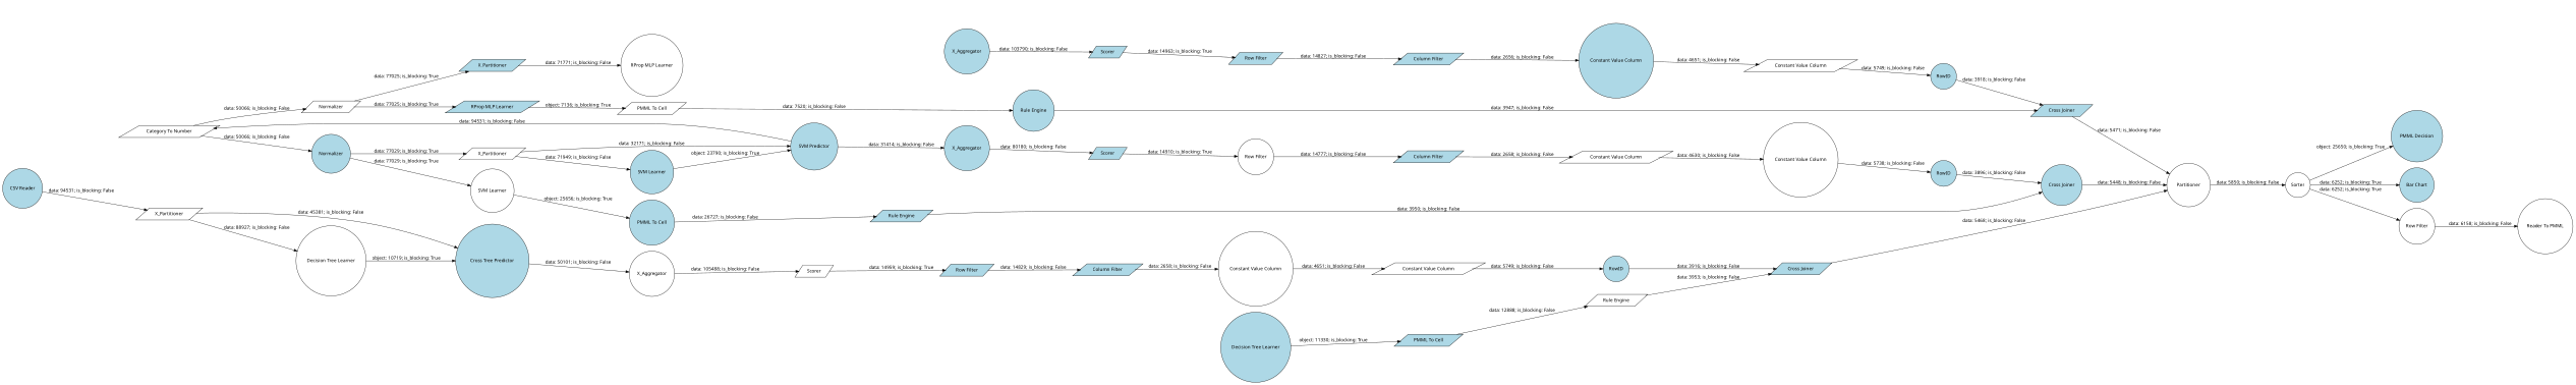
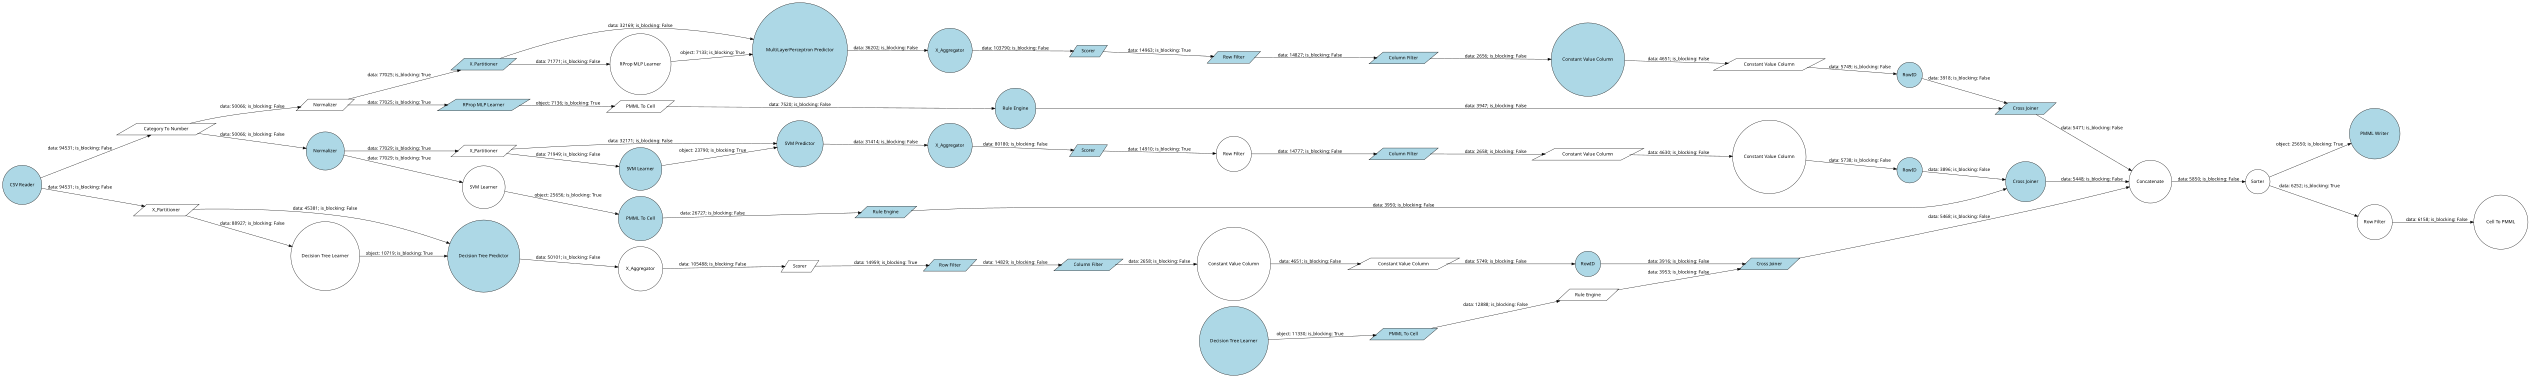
  digraph {
    fontname="Noto Sans"
    rankdir=LR
    node [fillcolor=lightblue fontname="Noto Sans" shape=circle style=filled]
    edge [fontname="Noto Sans"]
    n1 [label="Rule Engine" shape=parallelogram]
    n2 [label="Cross Joiner"]
-   n3 [fillcolor=white label=Partitioner]
+   n3 [fillcolor=white label=Concatenate]
    n4 [fillcolor=white label="RProp MLP Learner"]
+   n5 [label="MultiLayerPerceptron Predictor"]
    n6 [label=X_Aggregator]
    n7 [label="Cross Joiner" shape=parallelogram]
    n8 [fillcolor=white label=Sorter]
    n9 [label="Column Filter" shape=parallelogram]
    n10 [fillcolor=white label="Constant Value Column" shape=parallelogram]
    n11 [fillcolor=white label="Constant Value Column"]
    n12 [fillcolor=white label=Scorer shape=parallelogram]
    n13 [label="Row Filter" shape=parallelogram]
    n14 [label="Column Filter" shape=parallelogram]
    n15 [label=Scorer shape=parallelogram]
    n16 [label=RowID]
    n17 [label="Cross Joiner" shape=parallelogram]
    n18 [fillcolor=white label="Decision Tree Learner"]
-   n19 [label="Cross Tree Predictor"]
+   n19 [label="Decision Tree Predictor"]
    n20 [fillcolor=white label=X_Aggregator]
    n21 [label="Row Filter" shape=parallelogram]
    n22 [label="Column Filter" shape=parallelogram]
    n23 [fillcolor=white label="Constant Value Column"]
    n24 [fillcolor=white label="Constant Value Column" shape=parallelogram]
    n25 [label=RowID]
-   n26 [fillcolor=white label="Reader To PMML"]
-   n27 [label="PMML Decision"]
+   n26 [fillcolor=white label="Cell To PMML"]
+   n27 [label="PMML Writer"]
    n28 [label=X_Aggregator]
    n29 [label=Scorer shape=parallelogram]
    n30 [fillcolor=white label="Row Filter"]
-   n31 [label="Bar Chart"]
    n32 [label="PMML To Cell" shape=parallelogram]
    n33 [fillcolor=white label="Rule Engine" shape=parallelogram]
    n34 [label="Decision Tree Learner"]
    n35 [label="Constant Value Column"]
    n36 [fillcolor=white label="Constant Value Column" shape=parallelogram]
    n37 [fillcolor=white label="Row Filter"]
    n38 [label="SVM Learner"]
    n39 [label="SVM Predictor"]
    n40 [fillcolor=white label="SVM Learner"]
    n41 [label="PMML To Cell"]
    n42 [label=RowID]
    n43 [label="CSV Reader"]
    n44 [fillcolor=white label=X_Partitioner shape=parallelogram]
    n45 [fillcolor=white label="Category To Number" shape=parallelogram]
    n46 [fillcolor=white label=Normalizer shape=parallelogram]
    n47 [label=Normalizer]
    n48 [label="Rule Engine"]
    n49 [fillcolor=white label="PMML To Cell" shape=parallelogram]
    n50 [label="RProp MLP Learner" shape=parallelogram]
    n51 [label=X_Partitioner shape=parallelogram]
    n52 [fillcolor=white label=X_Partitioner shape=parallelogram]
    n1 -> n2 [label="data: 3950; is_blocking: False"]
    n2 -> n3 [label="data: 5448; is_blocking: False"]
    n3 -> n8 [label="data: 5850; is_blocking: False"]
+   n4 -> n5 [label="object: 7133; is_blocking: True"]
+   n5 -> n6 [label="data: 36202; is_blocking: False"]
    n6 -> n15 [label="data: 103790; is_blocking: False"]
    n7 -> n3 [label="data: 5468; is_blocking: False"]
    n8 -> n27 [label="object: 25650; is_blocking: True"]
-   n8 -> n31 [label="data: 6252; is_blocking: True"]
    n8 -> n37 [label="data: 6252; is_blocking: True"]
    n9 -> n10 [label="data: 2658; is_blocking: False"]
    n10 -> n11 [label="data: 4630; is_blocking: False"]
    n11 -> n42 [label="data: 5738; is_blocking: False"]
    n12 -> n13 [label="data: 14959; is_blocking: True"]
    n13 -> n14 [label="data: 14829; is_blocking: False"]
    n14 -> n23 [label="data: 2658; is_blocking: False"]
    n15 -> n21 [label="data: 14963; is_blocking: True"]
    n16 -> n17 [label="data: 3918; is_blocking: False"]
    n17 -> n3 [label="data: 5471; is_blocking: False"]
    n18 -> n19 [label="object: 10719; is_blocking: True"]
    n19 -> n20 [label="data: 50101; is_blocking: False"]
    n20 -> n12 [label="data: 105488; is_blocking: False"]
    n21 -> n22 [label="data: 14827; is_blocking: False"]
    n22 -> n35 [label="data: 2656; is_blocking: False"]
    n23 -> n24 [label="data: 4651; is_blocking: False"]
    n24 -> n25 [label="data: 5749; is_blocking: False"]
    n25 -> n7 [label="data: 3916; is_blocking: False"]
    n28 -> n29 [label="data: 80180; is_blocking: False"]
    n29 -> n30 [label="data: 14910; is_blocking: True"]
    n30 -> n9 [label="data: 14777; is_blocking: False"]
    n32 -> n33 [label="data: 12888; is_blocking: False"]
    n33 -> n7 [label="data: 3953; is_blocking: False"]
    n34 -> n32 [label="object: 11330; is_blocking: True"]
    n35 -> n36 [label="data: 4651; is_blocking: False"]
    n36 -> n16 [label="data: 5749; is_blocking: False"]
    n37 -> n26 [label="data: 6158; is_blocking: False"]
    n38 -> n39 [label="object: 23790; is_blocking: True"]
    n39 -> n28 [label="data: 31414; is_blocking: False"]
    n40 -> n41 [label="object: 25656; is_blocking: True"]
    n41 -> n1 [label="data: 26727; is_blocking: False"]
    n42 -> n2 [label="data: 3896; is_blocking: False"]
    n43 -> n44 [label="data: 94531; is_blocking: False"]
-   n39 -> n45 [label="data: 94531; is_blocking: False"]
+   n43 -> n45 [label="data: 94531; is_blocking: False"]
    n44 -> n18 [label="data: 88927; is_blocking: False"]
    n44 -> n19 [label="data: 45381; is_blocking: False"]
    n45 -> n46 [label="data: 50066; is_blocking: False"]
    n45 -> n47 [label="data: 50066; is_blocking: False"]
    n46 -> n50 [label="data: 77025; is_blocking: True"]
    n46 -> n51 [label="data: 77025; is_blocking: True"]
    n47 -> n40 [label="data: 77029; is_blocking: True"]
    n47 -> n52 [label="data: 77029; is_blocking: True"]
    n48 -> n17 [label="data: 3947; is_blocking: False"]
    n49 -> n48 [label="data: 7520; is_blocking: False"]
    n50 -> n49 [label="object: 7136; is_blocking: True"]
    n51 -> n4 [label="data: 71771; is_blocking: False"]
+   n51 -> n5 [label="data: 32169; is_blocking: False"]
    n52 -> n38 [label="data: 71949; is_blocking: False"]
    n52 -> n39 [label="data: 32171; is_blocking: False"]
  }
